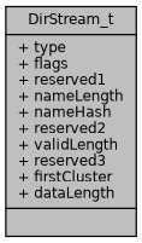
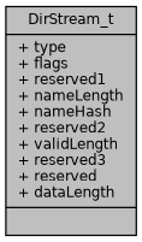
  digraph {
-   n1 [color=black fillcolor=grey75 fontcolor=black fontname=Helvetica fontsize=10 height=0.2 label="{DirStream_t\n|+ type\l+ flags\l+ reserved1\l+ nameLength\l+ nameHash\l+ reserved2\l+ validLength\l+ reserved3\l+ firstCluster\l+ dataLength\l|}" shape=record style=filled width=0.4]
+   n1 [color=black fillcolor=grey75 fontcolor=black fontname=Helvetica fontsize=10 height=0.2 label="{DirStream_t\n|+ type\l+ flags\l+ reserved1\l+ nameLength\l+ nameHash\l+ reserved2\l+ validLength\l+ reserved3\l+ reserved\l+ dataLength\l|}" shape=record style=filled width=0.4]
  }
